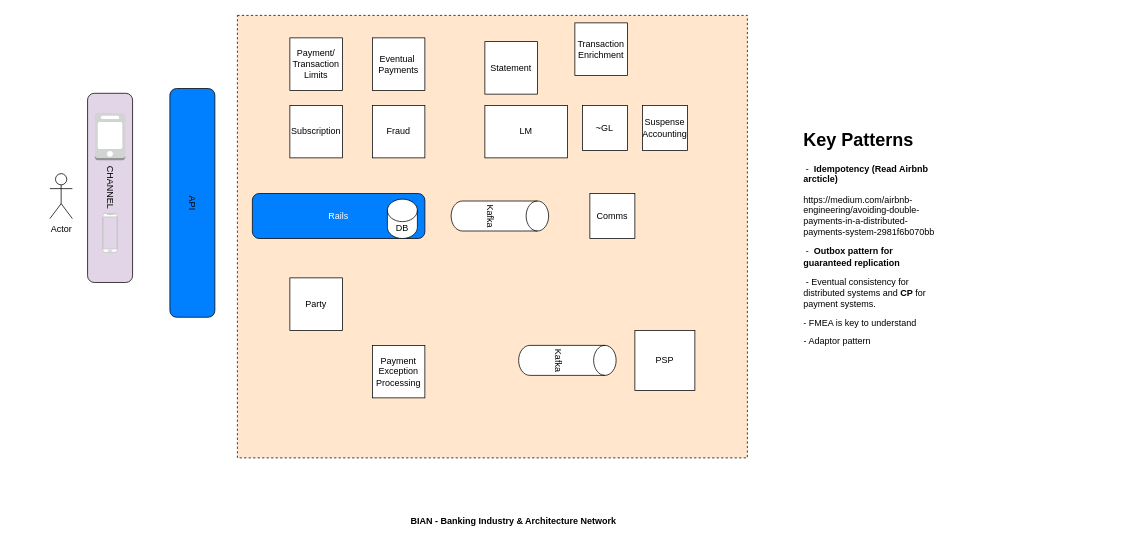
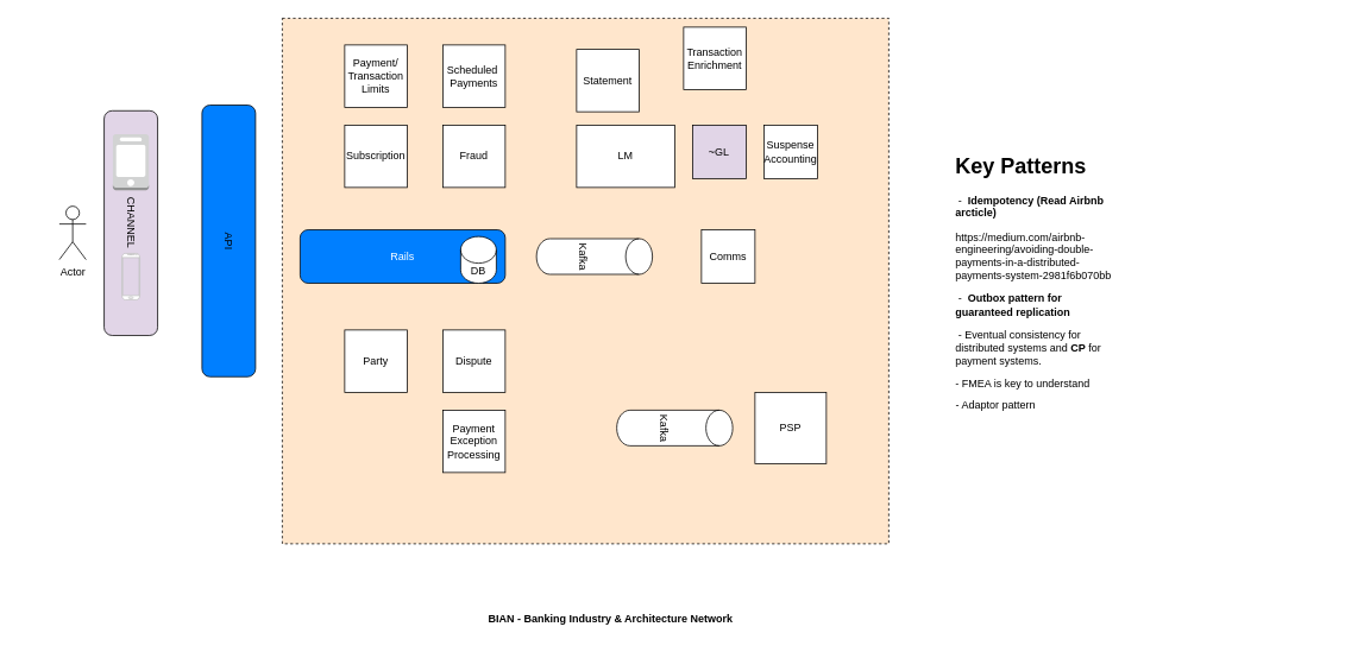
  <mxCell id="0" />
  <mxCell id="1" parent="0" />
  <mxCell id="2" value="" style="rounded=0;whiteSpace=wrap;html=1;fillColor=#FFE6CC;dashed=1;" parent="1" vertex="1"><mxGeometry x="316" width="680" height="590" as="geometry" y="20" /></mxCell>
  <mxCell id="3" value="CHANNEL" style="rounded=1;whiteSpace=wrap;html=1;rotation=90;fillColor=#E1D5E7;" parent="1" vertex="1"><mxGeometry x="20.13" y="220" width="252.25" height="60" as="geometry" /></mxCell>
  <mxCell id="4" value="&lt;font color=&quot;#ffffff&quot;&gt;Rails&lt;/font&gt;" style="rounded=1;whiteSpace=wrap;html=1;fillColor=#007fff;" parent="1" vertex="1"><mxGeometry x="336" y="257.5" width="230" height="60" as="geometry" /></mxCell>
  <mxCell id="5" value="API" style="rounded=1;whiteSpace=wrap;html=1;rotation=90;fillColor=#007FFF;" parent="1" vertex="1"><mxGeometry x="103.5" y="240" width="305" height="60" as="geometry" /></mxCell>
  <mxCell id="6" value="Fraud" style="whiteSpace=wrap;html=1;aspect=fixed;" parent="1" vertex="1"><mxGeometry x="496" y="140" width="70" height="70" as="geometry" /></mxCell>
  <mxCell id="7" value="PSP" style="whiteSpace=wrap;html=1;aspect=fixed;" parent="1" vertex="1"><mxGeometry x="846" y="440" width="80" height="80" as="geometry" /></mxCell>
  <mxCell id="8" value="DB" style="shape=cylinder3;whiteSpace=wrap;html=1;boundedLbl=1;backgroundOutline=1;size=15;" parent="1" vertex="1"><mxGeometry x="516" y="265" width="40" height="52.5" as="geometry" /></mxCell>
  <mxCell id="9" value="Party" style="whiteSpace=wrap;html=1;aspect=fixed;" parent="1" vertex="1"><mxGeometry x="386" y="370" width="70" height="70" as="geometry" /></mxCell>
  <mxCell id="10" value="Subscription" style="whiteSpace=wrap;html=1;aspect=fixed;" parent="1" vertex="1"><mxGeometry x="386" y="140" width="70" height="70" as="geometry" /></mxCell>
  <mxCell id="11" value="LM" style="whiteSpace=wrap;html=1;aspect=fixed;" parent="1" vertex="1"><mxGeometry x="646" y="140" width="110" height="70" as="geometry" /></mxCell>
- <mxCell id="12" value="~GL" style="whiteSpace=wrap;html=1;aspect=fixed;" parent="1" vertex="1"><mxGeometry x="776" y="140" width="60" height="60" as="geometry" /></mxCell>
+ <mxCell id="12" value="~GL" style="whiteSpace=wrap;html=1;aspect=fixed;fillColor=#e1d5e7;" parent="1" vertex="1"><mxGeometry x="776" y="140" width="60" height="60" as="geometry" /></mxCell>
  <mxCell id="13" value="Comms" style="whiteSpace=wrap;html=1;aspect=fixed;" parent="1" vertex="1"><mxGeometry x="786" y="257.5" width="60" height="60" as="geometry" /></mxCell>
  <mxCell id="14" value="Statement" style="whiteSpace=wrap;html=1;aspect=fixed;" parent="1" vertex="1"><mxGeometry x="646" y="55" width="70" height="70" as="geometry" /></mxCell>
  <mxCell id="15" value="Transaction&lt;br&gt;Enrichment" style="whiteSpace=wrap;html=1;aspect=fixed;" parent="1" vertex="1"><mxGeometry x="766" y="30" width="70" height="70" as="geometry" /></mxCell>
  <mxCell id="16" value="Kafka" style="shape=cylinder3;whiteSpace=wrap;html=1;boundedLbl=1;backgroundOutline=1;size=15;rotation=90;" parent="1" vertex="1"><mxGeometry x="646" y="222.5" width="40" height="130" as="geometry" /></mxCell>
  <mxCell id="17" value="Actor" style="shape=umlActor;verticalLabelPosition=bottom;verticalAlign=top;html=1;" parent="1" vertex="1"><mxGeometry x="66" y="231" width="30" height="60" as="geometry" /></mxCell>
  <mxCell id="18" value="" style="outlineConnect=0;dashed=0;verticalLabelPosition=bottom;verticalAlign=top;align=center;html=1;shape=mxgraph.aws3.mobile_client;fillColor=#D2D3D3;gradientColor=none;" parent="1" vertex="1"><mxGeometry x="126" y="150" width="40.5" height="63" as="geometry" /></mxCell>
  <mxCell id="19" value="" style="verticalLabelPosition=bottom;verticalAlign=top;html=1;shadow=0;dashed=0;strokeWidth=1;shape=mxgraph.android.phone2;strokeColor=#c0c0c0;" parent="1" vertex="1"><mxGeometry x="136.25" y="284" width="20" height="52" as="geometry" /></mxCell>
  <mxCell id="20" value="Payment/&lt;br&gt;Transaction&lt;br&gt;Limits" style="whiteSpace=wrap;html=1;aspect=fixed;" parent="1" vertex="1"><mxGeometry x="386" y="50" width="70" height="70" as="geometry" /></mxCell>
- <mxCell id="21" value="Eventual&amp;nbsp;&lt;br&gt;Payments" style="whiteSpace=wrap;html=1;aspect=fixed;" parent="1" vertex="1"><mxGeometry x="496" y="50" width="70" height="70" as="geometry" /></mxCell>
+ <mxCell id="21" value="Scheduled&amp;nbsp;&lt;br&gt;Payments" style="whiteSpace=wrap;html=1;aspect=fixed;" parent="1" vertex="1"><mxGeometry x="496" y="50" width="70" height="70" as="geometry" /></mxCell>
+ <mxCell id="22" value="Dispute" style="whiteSpace=wrap;html=1;aspect=fixed;" parent="1" vertex="1"><mxGeometry x="496" y="370" width="70" height="70" as="geometry" /></mxCell>
  <mxCell id="23" value="Payment Exception Processing" style="whiteSpace=wrap;html=1;aspect=fixed;" parent="1" vertex="1"><mxGeometry x="496" y="460" width="70" height="70" as="geometry" /></mxCell>
  <mxCell id="24" value="Suspense&lt;br&gt;Accounting" style="whiteSpace=wrap;html=1;aspect=fixed;" parent="1" vertex="1"><mxGeometry x="856" y="140" width="60" height="60" as="geometry" /></mxCell>
  <mxCell id="25" value="&lt;div&gt;&lt;span&gt;&amp;nbsp;- Adaptor pattern&lt;/span&gt;&lt;/div&gt;" style="text;html=1;strokeColor=none;fillColor=none;align=left;verticalAlign=middle;whiteSpace=wrap;rounded=0;" parent="1" vertex="1"><mxGeometry x="1066" y="440" width="420" height="30" as="geometry" /></mxCell>
  <mxCell id="26" value="&lt;h1&gt;Key Patterns&lt;/h1&gt;&lt;p&gt;&amp;nbsp;-&amp;nbsp; &lt;b&gt;Idempotency (Read Airbnb arcticle)&lt;/b&gt;&lt;/p&gt;https://medium.com/airbnb-engineering/avoiding-double-payments-in-a-distributed-payments-system-2981f6b070bb&lt;p&gt;&amp;nbsp;-&amp;nbsp; &lt;b&gt;Outbox pattern for guaranteed&amp;nbsp;replication&lt;/b&gt;&lt;/p&gt;&lt;p&gt;&amp;nbsp;- Eventual consistency for distributed systems and &lt;b&gt;CP &lt;/b&gt;for payment systems.&lt;/p&gt;&lt;p&gt;- FMEA is key to understand&amp;nbsp;&amp;nbsp;&lt;/p&gt;" style="text;html=1;strokeColor=none;fillColor=none;spacing=5;spacingTop=-20;whiteSpace=wrap;overflow=hidden;rounded=0;" parent="1" vertex="1"><mxGeometry x="1066" y="166.5" width="190" height="297" as="geometry" /></mxCell>
  <mxCell id="27" value="Kafka" style="shape=cylinder3;whiteSpace=wrap;html=1;boundedLbl=1;backgroundOutline=1;size=15;rotation=90;" parent="1" vertex="1"><mxGeometry x="736" y="415" width="40" height="130" as="geometry" /></mxCell>
  <mxCell id="28" value="&lt;b&gt;BIAN - Banking Industry &amp;amp; Architecture Network&amp;nbsp;&lt;/b&gt;" style="text;html=1;strokeColor=none;fillColor=none;align=center;verticalAlign=middle;whiteSpace=wrap;rounded=0;" parent="1" vertex="1"><mxGeometry x="526" y="680" width="320" height="30" as="geometry" /></mxCell>
